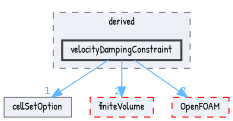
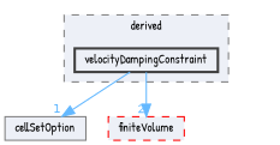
  digraph {
    compound=true
    fontname="Patrick Hand"
    node [color=red fillcolor="#edf0f7" fontname="Patrick Hand" fontsize=10 shape=box style="filled,dashed"]
    edge [color=steelblue1 fontcolor=steelblue1 fontname="Patrick Hand" fontsize=10 headlabel=2 labeldistance=1.5 labelfontname=Helvetica labelfontsize=10]
    n1 [color=grey25 height=0.2 label=velocityDampingConstraint style="filled,bold" width=0.4]
    n2 [color=grey50 height=0.2 label=cellSetOption style=filled width=0.4]
    n3 [height=0.2 label=finiteVolume width=0.4]
-   n4 [height=0.2 label=OpenFOAM width=0.4]
    subgraph cluster_1 {
      bgcolor="#edf0f7"
      fontsize=10
      label=derived
      pencolor=grey50
      style="filled,dashed"
      n1
    }
    n1 -> n2 [headlabel=1]
    n1 -> n3
-   n1 -> n4
  }
